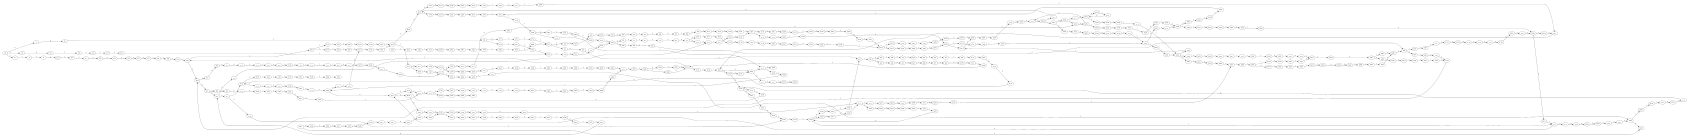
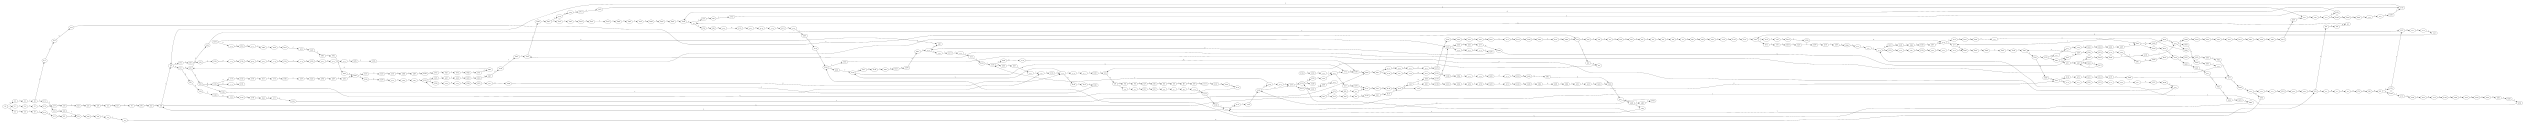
  strict digraph {
    fontname=Ubuntu
    rankdir=LR
    node [fontname=Ubuntu]
    edge [fontname=Ubuntu]
    S0
    S1
    S2
    S3
    S4
    S5
    S6
    S7
    S8
    S9
    S10
    S11
    S12
    S13
    S14
    S15
    S16
    S17
    S18
    S19
    S20
    S21
    S22
    S23
    S24
    S25
    S26
    S27
    S28
    S29
    S30
    S31
    S32
    S33
    S34
    S35
    S36
    S37
    S38
    S39
    S40
    S41
    S42
    S43
    S44
    S45
    S46
    S47
    S48
    S49
    S50
    S51
    S52
    S53
    S54
    S55
    S56
    S57
    S58
    S59
    S60
    S61
    S62
    S63
    S64
    S65
    S66
    S67
    S68
    S69
    S70
    S71
    S72
    S73
    S74
    S75
    S76
    S77
    S78
    S79
    S80
    S81
    S82
    S83
    S84
    S85
    S86
    S87
    S88
    S89
    S90
    S91
    S92
    S93
    S94
    S95
    S96
    S97
    S98
    S99
    S100
    S101
    S102
    S103
    S104
    S105
    S106
    S107
    S108
    S109
    S110
    S111
    S112
    S113
    S114
    S115
    S116
    S117
    S118
    S119
    S120
    S121
    S122
    S123
    S124
    S125
    S126
    S127
    S128
    S129
    S130
    S131
    S132
    S133
    S134
    S135
    S136
    S137
    S138
    S139
    S140
    S141
    S142
    S143
-   S144
    S145
    S146
    S147
    S148
    n150 [label=S649]
    S150
    S151
    S152
    S153
    S154
    S155
    S156
    S157
    S158
    S159
    S160
    S161
    S162
    S163
    S164
    S165
    S166
    S167
    S168
    S169
    S170
    S171
    S172
    S173
    S174
    S175
    S176
    S177
    S178
    S179
    S180
    S181
    S182
    S183
    S184
    S185
    S186
    S187
    S188
    S189
    S190
    S191
    S192
    S193
    S194
    S195
    S196
    S197
    S198
    S199
    S200
    S201
    S202
    S203
    S204
    S205
    S206
    S207
    S208
    S209
    S210
    S211
    S212
    S213
    S214
    S215
    S216
    S217
    S218
    S219
    S220
    S221
    S222
    S223
    S224
    S225
    S226
    S227
    S228
    S229
    S230
    S231
    S232
    S233
    S234
    S235
    S236
    S237
    S238
    S239
    S240
    S241
    S242
    S243
    S244
    S245
    S246
    S247
    S248
    S249
    S250
    S251
    S252
    S253
    S254
    S255
    S256
    S257
    S258
    S259
    S260
    S261
    S262
    S263
    S264
    S265
    S266
    S267
    S268
    S269
    S270
    S271
    S272
    S273
    S274
    S275
    S276
    S277
    S278
    S279
    S280
    S281
    S282
    S283
    S284
    S285
    S286
    S287
    S288
    S289
    S290
    S291
    S292
    S293
    S294
    S295
    S296
    S297
    S298
    S299
    S300
    S301
    S302
    S303
    S304
    S305
    S306
    S307
    S308
    S309
    S310
    S311
    S312
    S313
    S314
    S315
    S316
    S317
    S319
    S320
    S321
    S322
    S323
    S324
    S325
    S326
    S327
    S328
    S329
    S330
    S331
    S332
    S333
    S334
    S335
    S318
    S336
    S337
    S338
    S339
    S340
    S341
    S342
    S343
    S344
    S345
    S346
    S347
    S348
    S349
    S350
    S351
    S352
    S353
    S354
    S355
    S356
    S357
    S358
    S359
    S360
    S361
    S362
    S363
    S364
    S365
    S366
    S367
    S368
    S369
    S370
    S371
    S372
    S373
    S374
    S375
    S376
    S377
    S378
    S379
    S380
    S381
    S382
    S383
    S384
    S385
    S386
    S387
    S388
    S389
    S390
    S391
    S392
    S393
    S394
    S395
    S396
    S397
    S398
    S399
    S400
    S401
    S402
    S403
    S404
    S405
    S406
    S407
    S408
    S409
    S410
    S411
    S412
    S413
    S414
    S415
    S416
    S417
    S418
    S419
    S420
    S421
    S422
    S423
    S424
    S425
    S426
    S427
    S428
    S429
    S430
    S431
    S432
    S433
    S434
    S435
    S436
    S437
    S438
    S439
    S440
    S441
    S442
    S443
    S444
    S445
    S446
    S447
    S448
    S449
    S450
    S451
    S452
    S453
    S454
    S455
    S456
    S457
    S458
    S459
    S460
    S461
    S462
    S463
    S464
    S465
    S466
    S467
    S468
    S469
    S470
    S471
    S472
    S473
    S474
    S475
    S476
    S477
    S478
    S479
    S480
    S481
    S482
    S483
    S484
    S485
    S486
    S487
    S488
    S489
    S490
    S491
    S492
    S493
    S494
    S495
    S496
    S497
    S498
    S499
    S500
    S501
    S502
    S503
    S504
    S505
    S506
    S507
    S508
    S0 -> S1 [label=T]
    S0 -> S2 [label=G]
    S0 -> S3 [label=A]
    S1 -> S4 [label=C]
    S2 -> S5 [label=A]
    S3 -> S6 [label=A]
    S4 -> S7 [label=C]
    S5 -> S8 [label=C]
    S6 -> S9 [label=C]
    S7 -> S10 [label=G]
    S8 -> S11 [label=G]
    S8 -> S12 [label=C]
    S9 -> S13 [label=C]
    S10 -> S14 [label=G]
    S11 -> S15 [label=C]
    S12 -> S16 [label=C]
    S13 -> S17 [label=C]
    S14 -> S18 [label=G]
    S15 -> S19 [label=G]
    S16 -> S20 [label=G]
    S17 -> S21 [label=G]
    S18 -> S22 [label=C]
    S19 -> S23 [label=C]
    S20 -> S24 [label=T]
    S21 -> S24 [label=T]
    S22 -> S25 [label=C]
    S23 -> S26 [label=C]
    S23 -> S27 [label=G]
    S24 -> S28 [label=C]
    S25 -> S29 [label=T]
    S26 -> S30 [label=T]
    S27 -> S31 [label=G]
    S28 -> S32 [label=T]
    S29 -> S33 [label=G]
    S30 -> S34 [label=C]
    S31 -> S35 [label=C]
    S32 -> S36 [label=C]
    S33 -> S37 [label=G]
    S34 -> S38 [label=G]
    S35 -> S39 [label=T]
    S36 -> S40 [label=G]
    S37 -> S41 [label=G]
    S38 -> S42 [label=G]
    S39 -> S43 [label=A]
    S39 -> S44 [label=G]
    S40 -> S45 [label=G]
    S41 -> S46 [label=T]
    S42 -> S47 [label=G]
    S43 -> S48 [label=T]
    S44 -> S49 [label=G]
    S45 -> S50 [label=A]
    S45 -> S51 [label=C]
    S46 -> S52 [label=C]
    S47 -> S53 [label=C]
    S48 -> S54 [label=A]
    S49 -> S55 [label=A]
    S50 -> S56 [label=G]
    S51 -> S57 [label=A]
    S52 -> S58 [label=C]
    S53 -> S59 [label=T]
    S54 -> S60 [label=G]
    S55 -> S61 [label=A]
    S56 -> S62 [label=A]
    S57 -> S63 [label=C]
    S58 -> S64 [label=C]
    S58 -> S65 [label=G]
    S59 -> S66 [label=C]
    S60 -> S67 [label=T]
    S61 -> S68 [label=T]
    S62 -> S69 [label=G]
    S63 -> S70 [label=C]
    S64 -> S71 [label=G]
    S64 -> S72 [label=A]
    S65 -> S73 [label=C]
    S65 -> S74 [label=T]
    S66 -> S75 [label=A]
    S67 -> S76 [label=A]
    S68 -> S77 [label=G]
    S69 -> S78 [label=T]
    S69 -> S79 [label=G]
    S70 -> S80 [label=G]
    S71 -> S81 [label=A]
    S71 -> S82 [label=G]
    S72 -> S83 [label=G]
    S73 -> S84 [label=C]
    S74 -> S85 [label=C]
    S75 -> S86 [label=C]
    S76 -> S87 [label=G]
    S77 -> S88 [label=G]
    S78 -> S89 [label=C]
    S79 -> S90 [label=T]
    S80 -> S91 [label=A]
    S81 -> S92 [label=A]
    S81 -> S93 [label=G]
    S82 -> S94 [label=A]
    S83 -> S95 [label=A]
    S84 -> S96 [label=G]
    S85 -> S97 [label=G]
    S86 -> S98 [label=G]
    S87 -> S99 [label=C]
    S88 -> S100 [label=G]
    S89 -> S101 [label=A]
    S90 -> S102 [label=C]
    S91 -> S103 [label=G]
    S91 -> S104 [label=A]
    S92 -> S105 [label=A]
    S92 -> S106 [label=G]
    S93 -> S107 [label=T]
    S94 -> S108 [label=G]
    S95 -> S109 [label=G]
    S96 -> S110 [label=G]
    S97 -> S111 [label=G]
    S98 -> S112 [label=T]
    S99 -> S113 [label=C]
    S100 -> S114 [label=G]
    S101 -> S115 [label=G]
    S102 -> S116 [label=C]
    S103 -> S107 [label=T]
    S104 -> S117 [label=T]
    S105 -> S118 [label=G]
    S105 -> S119 [label=C]
    S106 -> S120 [label=T]
    S107 -> S121 [label=C]
    S108 -> S122 [label=G]
    S109 -> S123 [label=C]
    S110 -> S124 [label=A]
    S111 -> S125 [label=A]
    S112 -> S126 [label=C]
    S113 -> S127 [label=G]
    S114 -> S128 [label=T]
    S115 -> S129 [label=G]
    S116 -> S64 [label=C]
    S117 -> S130 [label=G]
    S118 -> S131 [label=T]
    S119 -> S132 [label=C]
    S120 -> S133 [label=C]
    S121 -> S134 [label=C]
    S122 -> S135 [label=C]
    S123 -> S136 [label=C]
    S124 -> S137 [label=A]
    S125 -> S138 [label=A]
    S126 -> S139 [label=C]
    S127 -> S140 [label=A]
    S128 -> S141 [label=C]
    S129 -> S142 [label=A]
    S130 -> S143 [label=T]
-   S131 -> S144 [label=G]
    S132 -> S145 [label=C]
    S133 -> S146 [label=G]
    S134 -> S147 [label=A]
    S135 -> S148 [label=G]
    S136 -> n150 [label=A]
    S137 -> S150 [label=C]
    S138 -> S150 [label=C]
    S139 -> S151 [label=A]
    S140 -> S152 [label=A]
    S141 -> S58 [label=C]
    S141 -> S153 [label=T]
    S142 -> S154 [label=C]
    S143 -> S155 [label=A]
-   S144 -> S156 [label=T]
    S145 -> S157 [label=C]
    S146 -> S158 [label=C]
    S146 -> S159 [label=T]
    S146 -> S160 [label=A]
    S147 -> S161 [label=G]
    S148 -> S162 [label=T]
    n150 -> S163 [label=C]
    S150 -> S164 [label=A]
    S150 -> S165 [label=T]
    S151 -> S161 [label=G]
    S152 -> S105 [label=A]
    S153 -> S166 [label=C]
    S154 -> S167 [label=C]
    S155 -> S168 [label=G]
    S156 -> S169 [label=C]
    S157 -> S170 [label=G]
    S158 -> S171 [label=G]
    S159 -> S172 [label=A]
    S159 -> S173 [label=G]
    S160 -> S174 [label=G]
    S161 -> S175 [label=T]
    S161 -> S176 [label=C]
    S162 -> S177 [label=G]
    S163 -> S178 [label=G]
    S164 -> S179 [label=G]
    S165 -> S180 [label=G]
    S165 -> S181 [label=A]
    S166 -> S182 [label=T]
    S167 -> S183 [label=A]
    S168 -> S184 [label=T]
    S169 -> S185 [label=G]
    S170 -> S186 [label=A]
    S171 -> S187 [label=G]
    S172 -> S188 [label=A]
    S173 -> S189 [label=G]
    S174 -> S190 [label=G]
    S175 -> S191 [label=A]
    S176 -> S192 [label=T]
    S177 -> S193 [label=G]
    S178 -> S194 [label=G]
    S179 -> S195 [label=G]
    S179 -> S196 [label=C]
    S180 -> S197 [label=C]
    S181 -> S198 [label=C]
    S182 -> S199 [label=C]
    S182 -> S200 [label=G]
    S183 -> S201 [label=G]
    S184 -> S202 [label=T]
    S185 -> S203 [label=T]
    S186 -> S204 [label=C]
    S187 -> S35 [label=C]
    S188 -> S205 [label=G]
    S189 -> S206 [label=T]
    S190 -> S207 [label=T]
    S191 -> S208 [label=G]
    S192 -> S209 [label=T]
    S193 -> S206 [label=T]
    S194 -> S210 [label=T]
    S195 -> S211 [label=A]
    S196 -> S212 [label=C]
    S197 -> S213 [label=A]
    S198 -> S214 [label=A]
    S199 -> S215 [label=T]
    S199 -> S216 [label=G]
    S200 -> S217 [label=A]
    S200 -> S218 [label=T]
    S201 -> S219 [label=T]
    S202 -> S220 [label=T]
    S203 -> S173 [label=G]
    S203 -> S221 [label=C]
    S204 -> S222 [label=T]
    S205 -> S223 [label=A]
    S206 -> S224 [label=A]
    S207 -> S225 [label=G]
    S207 -> S226 [label=A]
    S208 -> S227 [label=G]
    S209 -> S228 [label=C]
    S210 -> S229 [label=T]
    S211 -> S230 [label=A]
    S212 -> S231 [label=G]
    S213 -> S232 [label=G]
    S213 -> S233 [label=A]
    S214 -> S234 [label=A]
    S215 -> S200 [label=G]
    S216 -> S235 [label=A]
    S216 -> S236 [label=T]
    S217 -> S237 [label=G]
    S218 -> S238 [label=A]
    S218 -> S239 [label=C]
    S219 -> S240 [label=C]
    S220 -> S241 [label=C]
    S221 -> S242 [label=G]
-   S173 -> S243 [label=A]
+   S222 -> S243 [label=A]
    S223 -> S244 [label=C]
    S224 -> S245 [label=T]
    S224 -> S246 [label=C]
    S225 -> S247 [label=T]
    S226 -> S248 [label=T]
    S227 -> S249 [label=G]
    S228 -> S250 [label=A]
    S229 -> S251 [label=A]
    S230 -> S252 [label=T]
    S231 -> S253 [label=T]
    S232 -> S254 [label=A]
    S233 -> S255 [label=C]
    S234 -> S256 [label=C]
    S235 -> S257 [label=A]
    S236 -> S258 [label=G]
    S237 -> S259 [label=T]
    S239 -> S260 [label=G]
    S240 -> S261 [label=G]
    S240 -> S262 [label=T]
    S241 -> S263 [label=A]
    S242 -> S111 [label=G]
    S243 -> S264 [label=G]
    S244 -> S265 [label=G]
    S245 -> S266 [label=G]
    S246 -> S267 [label=C]
    S247 -> S268 [label=C]
    S248 -> S269 [label=A]
    S249 -> S270 [label=T]
    S250 -> S271 [label=T]
    S250 -> S272 [label=C]
    S251 -> S273 [label=C]
    S252 -> S274 [label=A]
    S253 -> S275 [label=C]
    S254 -> S276 [label=C]
    S255 -> S277 [label=C]
    S256 -> S278 [label=G]
    S257 -> S279 [label=G]
    S258 -> S189 [label=G]
    S259 -> S280 [label=A]
    S260 -> S203 [label=T]
    S261 -> S159 [label=T]
    S262 -> S281 [label=C]
    S263 -> S282 [label=C]
    S264 -> S283 [label=A]
    S265 -> S284 [label=G]
    S266 -> S285 [label=A]
    S267 -> S286 [label=G]
    S268 -> S287 [label=C]
    S269 -> S288 [label=A]
    S270 -> S289 [label=C]
    S271 -> S290 [label=C]
    S272 -> S291 [label=G]
    S273 -> S292 [label=T]
    S274 -> S293 [label=G]
    S275 -> S294 [label=C]
    S276 -> S295 [label=G]
    S277 -> S296 [label=A]
    S278 -> S297 [label=A]
    S279 -> S120 [label=T]
    S281 -> S182 [label=T]
    S282 -> S298 [label=T]
    S283 -> S299 [label=A]
    S284 -> S300 [label=C]
    S284 -> S301 [label=A]
    S285 -> S302 [label=G]
    S286 -> S303 [label=G]
    S287 -> S304 [label=C]
    S288 -> S305 [label=G]
    S289 -> S306 [label=A]
    S290 -> S307 [label=C]
    S291 -> S308 [label=C]
    S292 -> S309 [label=G]
    S293 -> S310 [label=T]
    S294 -> S311 [label=T]
    S295 -> S284 [label=G]
    S296 -> S312 [label=G]
    S297 -> S313 [label=A]
    S298 -> S314 [label=C]
    S299 -> S315 [label=T]
    S299 -> S316 [label=C]
    S300 -> S317 [label=T]
+   S302 -> S319 [label=C]
    S303 -> S320 [label=T]
    S304 -> S321 [label=T]
    S305 -> S322 [label=T]
    S306 -> S323 [label=C]
    S307 -> S324 [label=A]
    S308 -> S325 [label=C]
    S309 -> S326 [label=C]
    S310 -> S327 [label=C]
    S311 -> S328 [label=C]
    S312 -> S329 [label=A]
    S313 -> S330 [label=A]
    S314 -> S331 [label=G]
    S314 -> S332 [label=C]
    S315 -> S333 [label=C]
    S316 -> S334 [label=G]
    S317 -> S335 [label=C]
    S319 -> S337 [label=G]
    S320 -> S338 [label=G]
    S321 -> S339 [label=G]
    S322 -> S340 [label=C]
    S323 -> S341 [label=T]
    S324 -> S342 [label=G]
    S325 -> S343 [label=C]
    S326 -> S213 [label=A]
    S327 -> S344 [label=T]
    S328 -> S345 [label=T]
    S329 -> S346 [label=C]
    S329 -> S347 [label=A]
    S330 -> S348 [label=A]
    S331 -> S349 [label=C]
    S332 -> S350 [label=T]
    S333 -> S351 [label=G]
    S334 -> S352 [label=A]
    S335 -> S353 [label=T]
    S318 -> S301 [label=C]
    S318 -> S336 [label=A]
    S336 -> S354 [label=C]
    S337 -> S355 [label=G]
    S338 -> S356 [label=G]
    S339 -> S357 [label=T]
    S340 -> S146 [label=G]
    S341 -> S314 [label=C]
    S342 -> S358 [label=A]
    S343 -> S359 [label=A]
    S343 -> S360 [label=T]
    S344 -> S281 [label=C]
    S345 -> S361 [label=T]
    S345 -> S362 [label=G]
    S346 -> S363 [label=T]
    S347 -> S364 [label=C]
    S348 -> S365 [label=C]
    S349 -> S366 [label=T]
    S350 -> S367 [label=T]
    S351 -> S368 [label=G]
    S352 -> S369 [label=G]
    S353 -> S370 [label=C]
    S354 -> S371 [label=A]
    S355 -> S372 [label=T]
    S356 -> S373 [label=T]
    S357 -> S374 [label=C]
    S358 -> S347 [label=A]
    S359 -> S375 [label=T]
    S360 -> S376 [label=T]
    S361 -> S377 [label=C]
    S362 -> S218 [label=T]
    S363 -> S378 [label=C]
    S364 -> S379 [label=C]
    S364 -> S380 [label=A]
    S365 -> S381 [label=A]
    S366 -> S382 [label=T]
    S367 -> S383 [label=T]
    S368 -> S384 [label=G]
    S369 -> S385 [label=G]
    S370 -> S216 [label=G]
    S371 -> S386 [label=C]
    S372 -> S387 [label=C]
    S373 -> S388 [label=T]
    S374 -> S389 [label=C]
    S375 -> S390 [label=C]
    S376 -> S391 [label=C]
    S377 -> S392 [label=T]
    S378 -> S393 [label=C]
    S379 -> S394 [label=A]
    S379 -> S395 [label=G]
    S380 -> S179 [label=G]
    S381 -> S396 [label=G]
    S382 -> S397 [label=C]
    S383 -> S398 [label=C]
    S384 -> S399 [label=T]
    S385 -> S207 [label=T]
    S386 -> S400 [label=C]
    S387 -> S401 [label=G]
    S388 -> S402 [label=A]
    S389 -> S403 [label=T]
    S390 -> S404 [label=T]
    S390 -> S405 [label=G]
    S391 -> S406 [label=A]
    S391 -> S407 [label=C]
    S391 -> S408 [label=G]
    S392 -> S409 [label=C]
    S393 -> S410 [label=C]
    S394 -> S312 [label=G]
    S394 -> S411 [label=C]
    S395 -> S412 [label=G]
    S396 -> S413 [label=A]
    S397 -> S250 [label=A]
    S398 -> S414 [label=A]
    S399 -> S415 [label=A]
    S400 -> S416 [label=T]
    S401 -> S417 [label=C]
    S402 -> S418 [label=G]
    S403 -> S419 [label=A]
    S403 -> S420 [label=T]
    S404 -> S421 [label=G]
    S405 -> S422 [label=T]
    S406 -> S271 [label=T]
    S407 -> S423 [label=T]
    S408 -> S424 [label=A]
    S409 -> S425 [label=G]
    S410 -> S426 [label=A]
    S411 -> S427 [label=C]
    S412 -> S428 [label=A]
    S413 -> S429 [label=A]
    S414 -> S430 [label=T]
    S415 -> S431 [label=T]
    S416 -> S432 [label=C]
    S417 -> S433 [label=A]
    S418 -> S434 [label=A]
    S419 -> S435 [label=C]
    S420 -> S436 [label=G]
    S421 -> S437 [label=C]
    S422 -> S438 [label=C]
    S423 -> S439 [label=G]
    S424 -> S440 [label=T]
    S425 -> S45 [label=G]
    S426 -> S441 [label=T]
    S427 -> S442 [label=C]
    S427 -> S443 [label=A]
    S428 -> S444 [label=C]
    S429 -> S445 [label=G]
    S430 -> S290 [label=C]
    S431 -> S446 [label=C]
    S432 -> S447 [label=T]
    S433 -> S448 [label=C]
    S434 -> S449 [label=A]
    S435 -> S450 [label=T]
    S436 -> S451 [label=T]
    S437 -> S452 [label=C]
    S438 -> S453 [label=C]
    S439 -> S454 [label=T]
    S440 -> S455 [label=C]
    S441 -> S390 [label=C]
    S442 -> S456 [label=C]
    S443 -> S457 [label=C]
    S444 -> S458 [label=G]
    S445 -> S459 [label=G]
    S446 -> S460 [label=C]
    S447 -> S461 [label=A]
    S448 -> S462 [label=G]
    S449 -> S463 [label=G]
    S450 -> S464 [label=A]
    S451 -> S465 [label=A]
    S452 -> S466 [label=A]
    S453 -> S311 [label=T]
    S454 -> S374 [label=C]
    S455 -> S467 [label=G]
    S456 -> S468 [label=T]
    S457 -> S427 [label=C]
    S458 -> S469 [label=C]
    S459 -> S470 [label=G]
    S460 -> S471 [label=C]
    S461 -> S472 [label=G]
    S462 -> S473 [label=C]
    S463 -> S459 [label=G]
    S464 -> S474 [label=C]
    S465 -> S475 [label=G]
    S466 -> S476 [label=G]
    S467 -> S477 [label=T]
    S468 -> S478 [label=T]
    S469 -> S479 [label=C]
    S470 -> S480 [label=G]
    S471 -> S481 [label=G]
    S472 -> S482 [label=A]
    S473 -> S483 [label=G]
    S474 -> S484 [label=C]
    S475 -> S485 [label=G]
    S476 -> S486 [label=T]
    S477 -> S487 [label=T]
    S478 -> S391 [label=C]
    S479 -> S343 [label=C]
    S480 -> S488 [label=T]
    S480 -> S489 [label=G]
    S481 -> S81 [label=A]
    S482 -> S299 [label=A]
    S483 -> S23 [label=C]
    S484 -> S490 [label=A]
    S485 -> S491 [label=A]
    S486 -> S240 [label=C]
    S487 -> S492 [label=T]
    S488 -> S141 [label=C]
    S489 -> S493 [label=T]
    S490 -> S494 [label=G]
    S491 -> S495 [label=G]
    S491 -> S496 [label=A]
    S492 -> S497 [label=G]
    S493 -> S141 [label=C]
    S494 -> S498 [label=G]
    S495 -> S499 [label=A]
    S496 -> S500 [label=A]
    S497 -> S501 [label=T]
    S498 -> S502 [label=A]
    S499 -> S69 [label=G]
    S500 -> S503 [label=G]
    S501 -> S504 [label=A]
    S502 -> S505 [label=G]
    S503 -> S506 [label=G]
    S504 -> S475 [label=G]
    S505 -> S499 [label=A]
    S506 -> S507 [label=T]
    S507 -> S508 [label=C]
    S508 -> S116 [label=C]
  }
